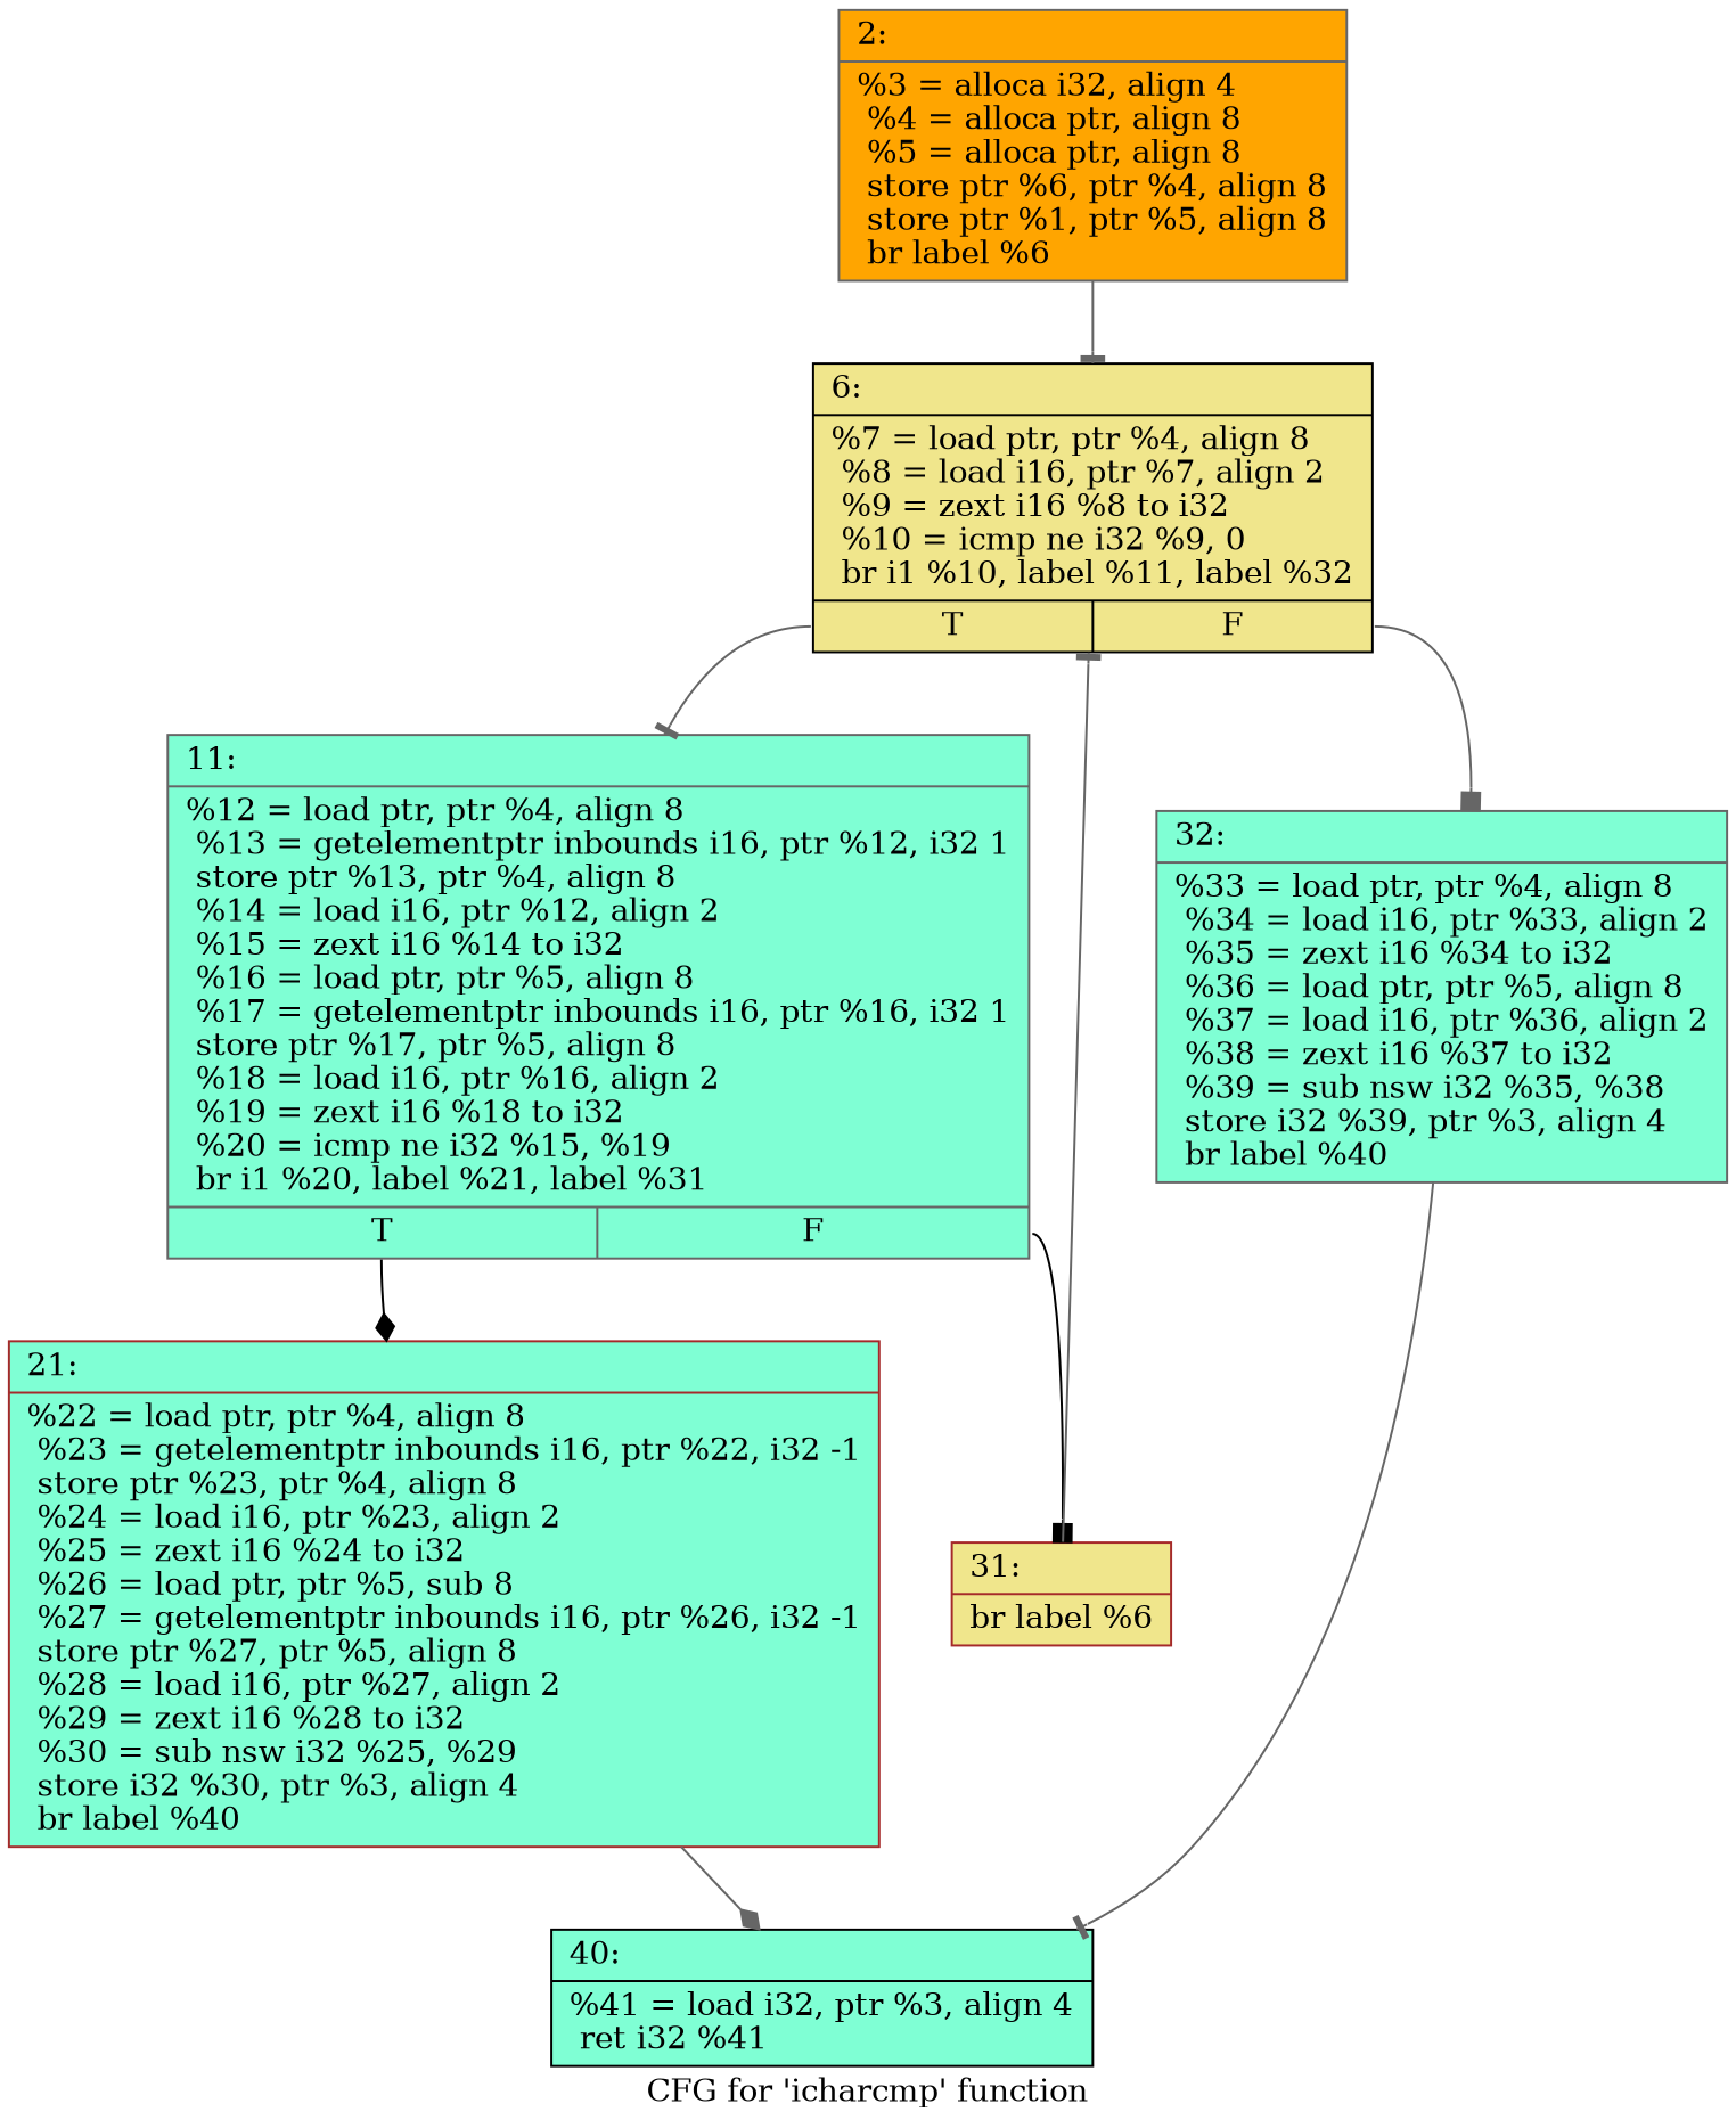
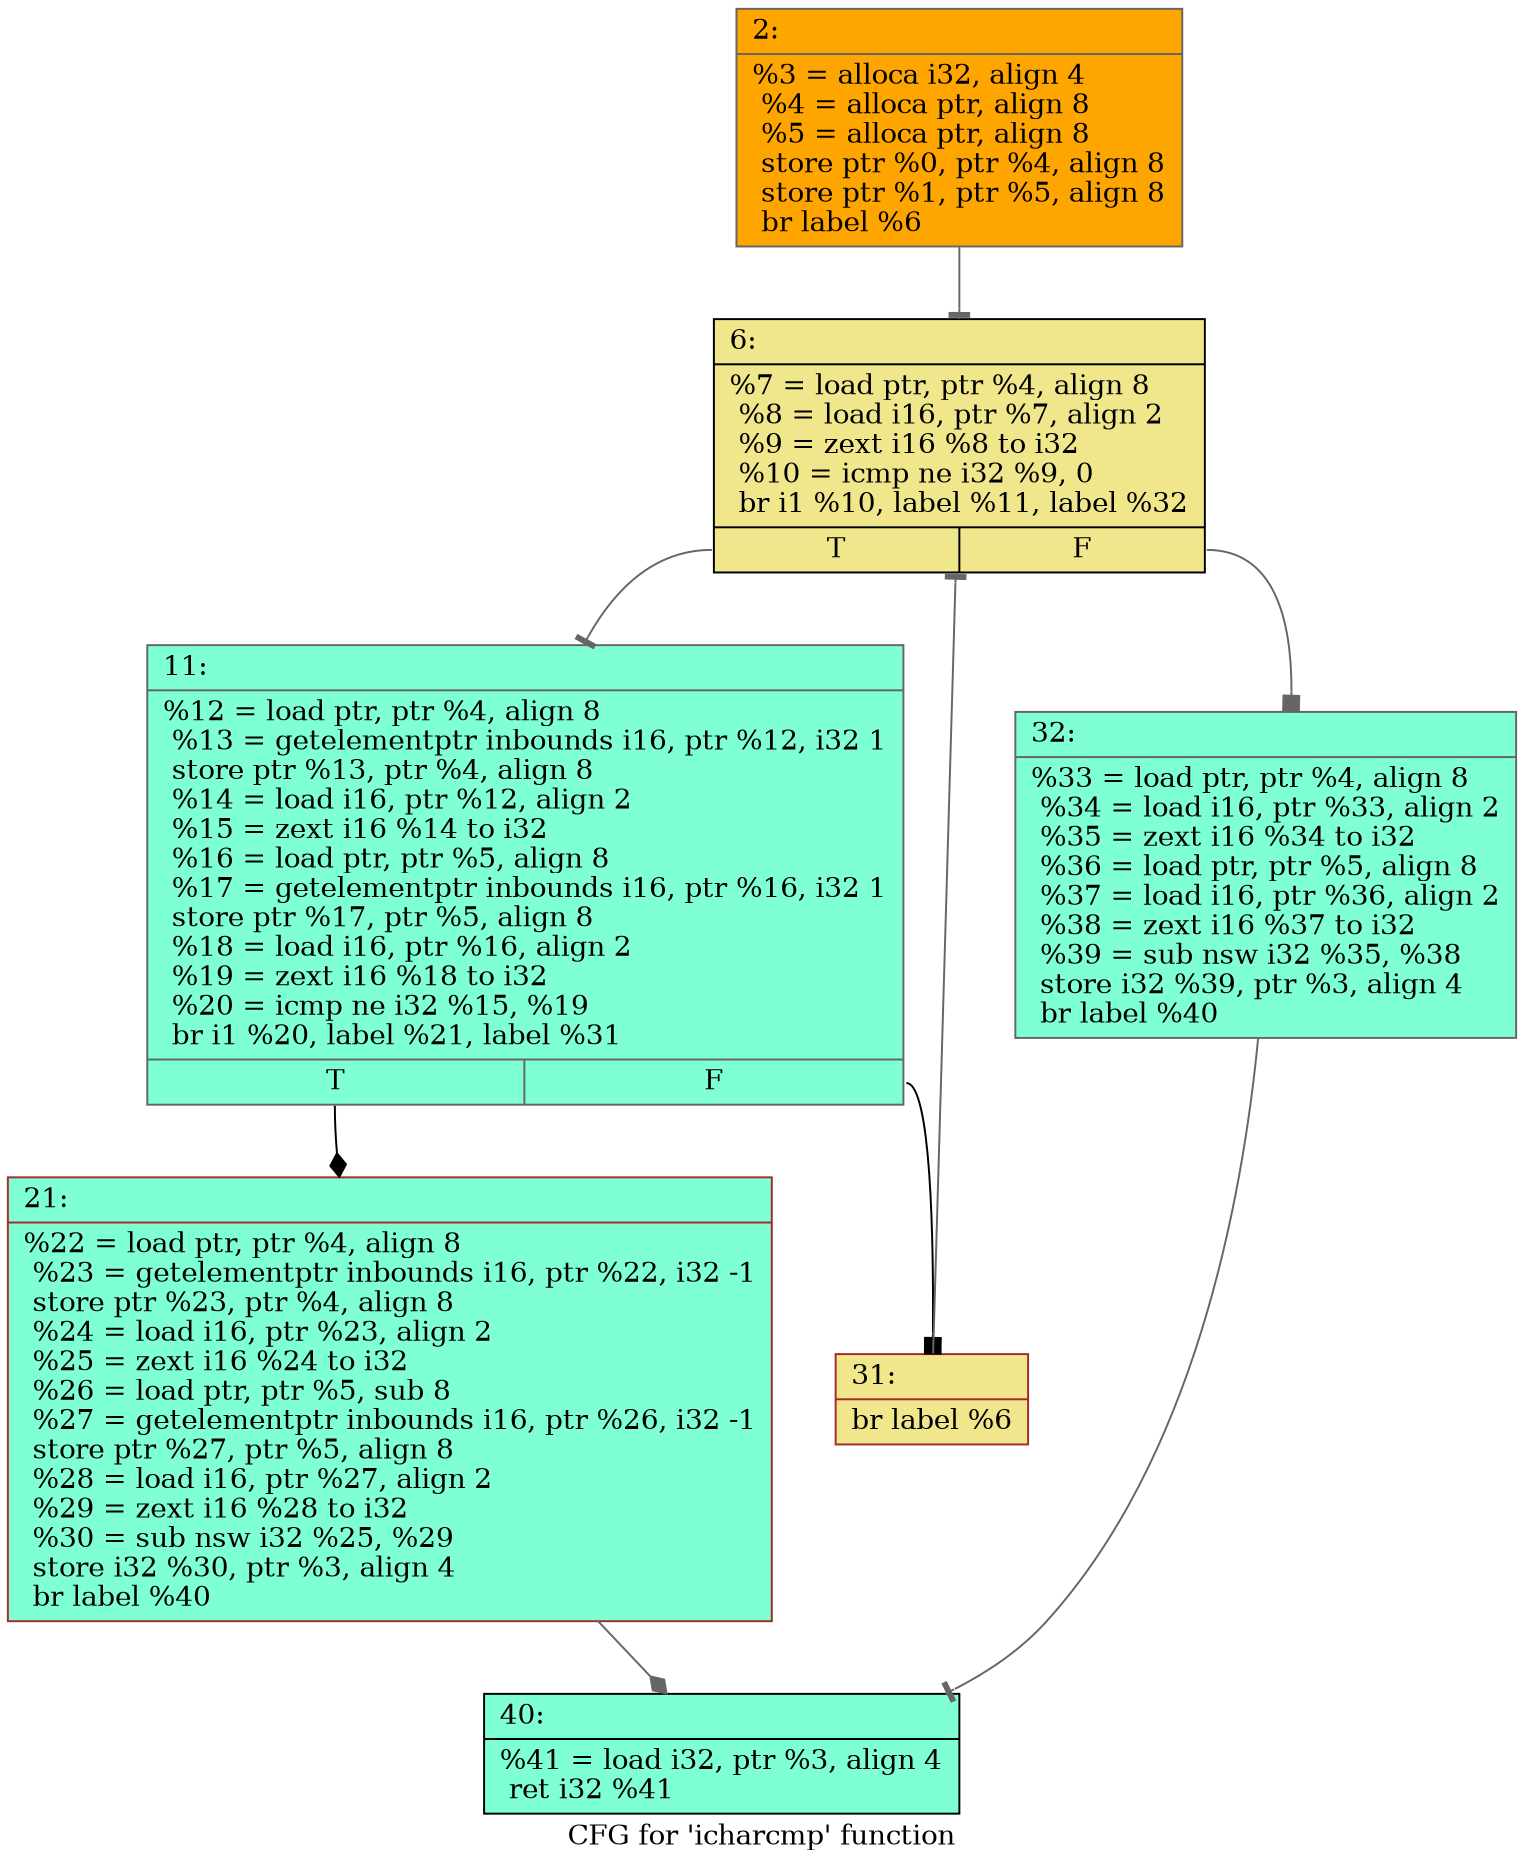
  digraph {
    fontname="DejaVu Serif"
    label="CFG for 'icharcmp' function"
    node [color=gray40 fillcolor=aquamarine fontname="DejaVu Serif" shape=record style=filled]
    edge [arrowhead=tee color=gray40 fontname="DejaVu Serif"]
-   n1 [fillcolor=orange label="{2:\l|  %3 = alloca i32, align 4\l  %4 = alloca ptr, align 8\l  %5 = alloca ptr, align 8\l  store ptr %6, ptr %4, align 8\l  store ptr %1, ptr %5, align 8\l  br label %6\l}"]
+   n1 [fillcolor=orange label="{2:\l|  %3 = alloca i32, align 4\l  %4 = alloca ptr, align 8\l  %5 = alloca ptr, align 8\l  store ptr %0, ptr %4, align 8\l  store ptr %1, ptr %5, align 8\l  br label %6\l}"]
    n2 [color=black fillcolor=khaki label="{6:\l|  %7 = load ptr, ptr %4, align 8\l  %8 = load i16, ptr %7, align 2\l  %9 = zext i16 %8 to i32\l  %10 = icmp ne i32 %9, 0\l  br i1 %10, label %11, label %32\l|{<s0>T|<s1>F}}"]
    n3 [label="{11:\l|  %12 = load ptr, ptr %4, align 8\l  %13 = getelementptr inbounds i16, ptr %12, i32 1\l  store ptr %13, ptr %4, align 8\l  %14 = load i16, ptr %12, align 2\l  %15 = zext i16 %14 to i32\l  %16 = load ptr, ptr %5, align 8\l  %17 = getelementptr inbounds i16, ptr %16, i32 1\l  store ptr %17, ptr %5, align 8\l  %18 = load i16, ptr %16, align 2\l  %19 = zext i16 %18 to i32\l  %20 = icmp ne i32 %15, %19\l  br i1 %20, label %21, label %31\l|{<s0>T|<s1>F}}"]
    n4 [label="{32:\l|  %33 = load ptr, ptr %4, align 8\l  %34 = load i16, ptr %33, align 2\l  %35 = zext i16 %34 to i32\l  %36 = load ptr, ptr %5, align 8\l  %37 = load i16, ptr %36, align 2\l  %38 = zext i16 %37 to i32\l  %39 = sub nsw i32 %35, %38\l  store i32 %39, ptr %3, align 4\l  br label %40\l}"]
    n5 [color=brown label="{21:\l|  %22 = load ptr, ptr %4, align 8\l  %23 = getelementptr inbounds i16, ptr %22, i32 -1\l  store ptr %23, ptr %4, align 8\l  %24 = load i16, ptr %23, align 2\l  %25 = zext i16 %24 to i32\l  %26 = load ptr, ptr %5, sub 8\l  %27 = getelementptr inbounds i16, ptr %26, i32 -1\l  store ptr %27, ptr %5, align 8\l  %28 = load i16, ptr %27, align 2\l  %29 = zext i16 %28 to i32\l  %30 = sub nsw i32 %25, %29\l  store i32 %30, ptr %3, align 4\l  br label %40\l}"]
    n6 [color=brown fillcolor=khaki label="{31:\l|  br label %6\l}"]
    n7 [color=black label="{40:\l|  %41 = load i32, ptr %3, align 4\l  ret i32 %41\l}"]
    n1 -> n2
    n2 -> n3 [tailport=s0]
    n2 -> n4 [arrowhead=box tailport=s1]
    n3 -> n5 [arrowhead=diamond color=black tailport=s0]
    n3 -> n6 [arrowhead=box color=black tailport=s1]
    n4 -> n7
    n5 -> n7 [arrowhead=diamond]
    n6 -> n2
  }
